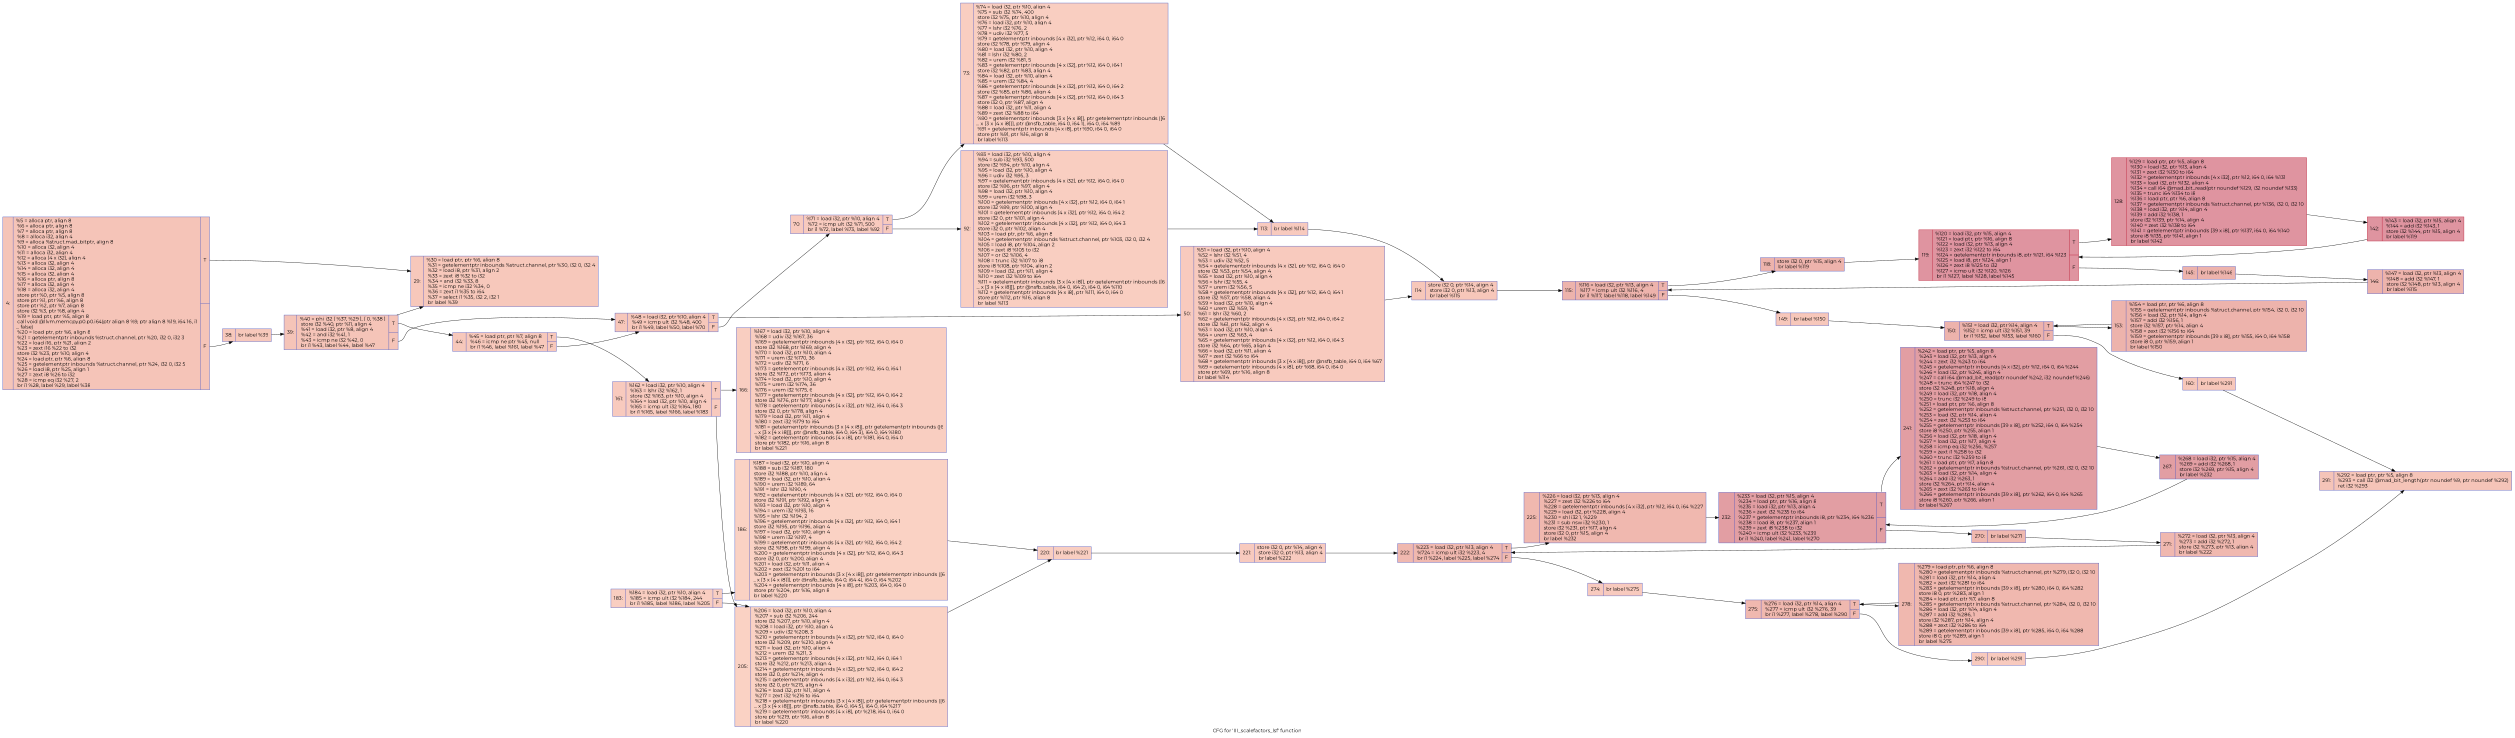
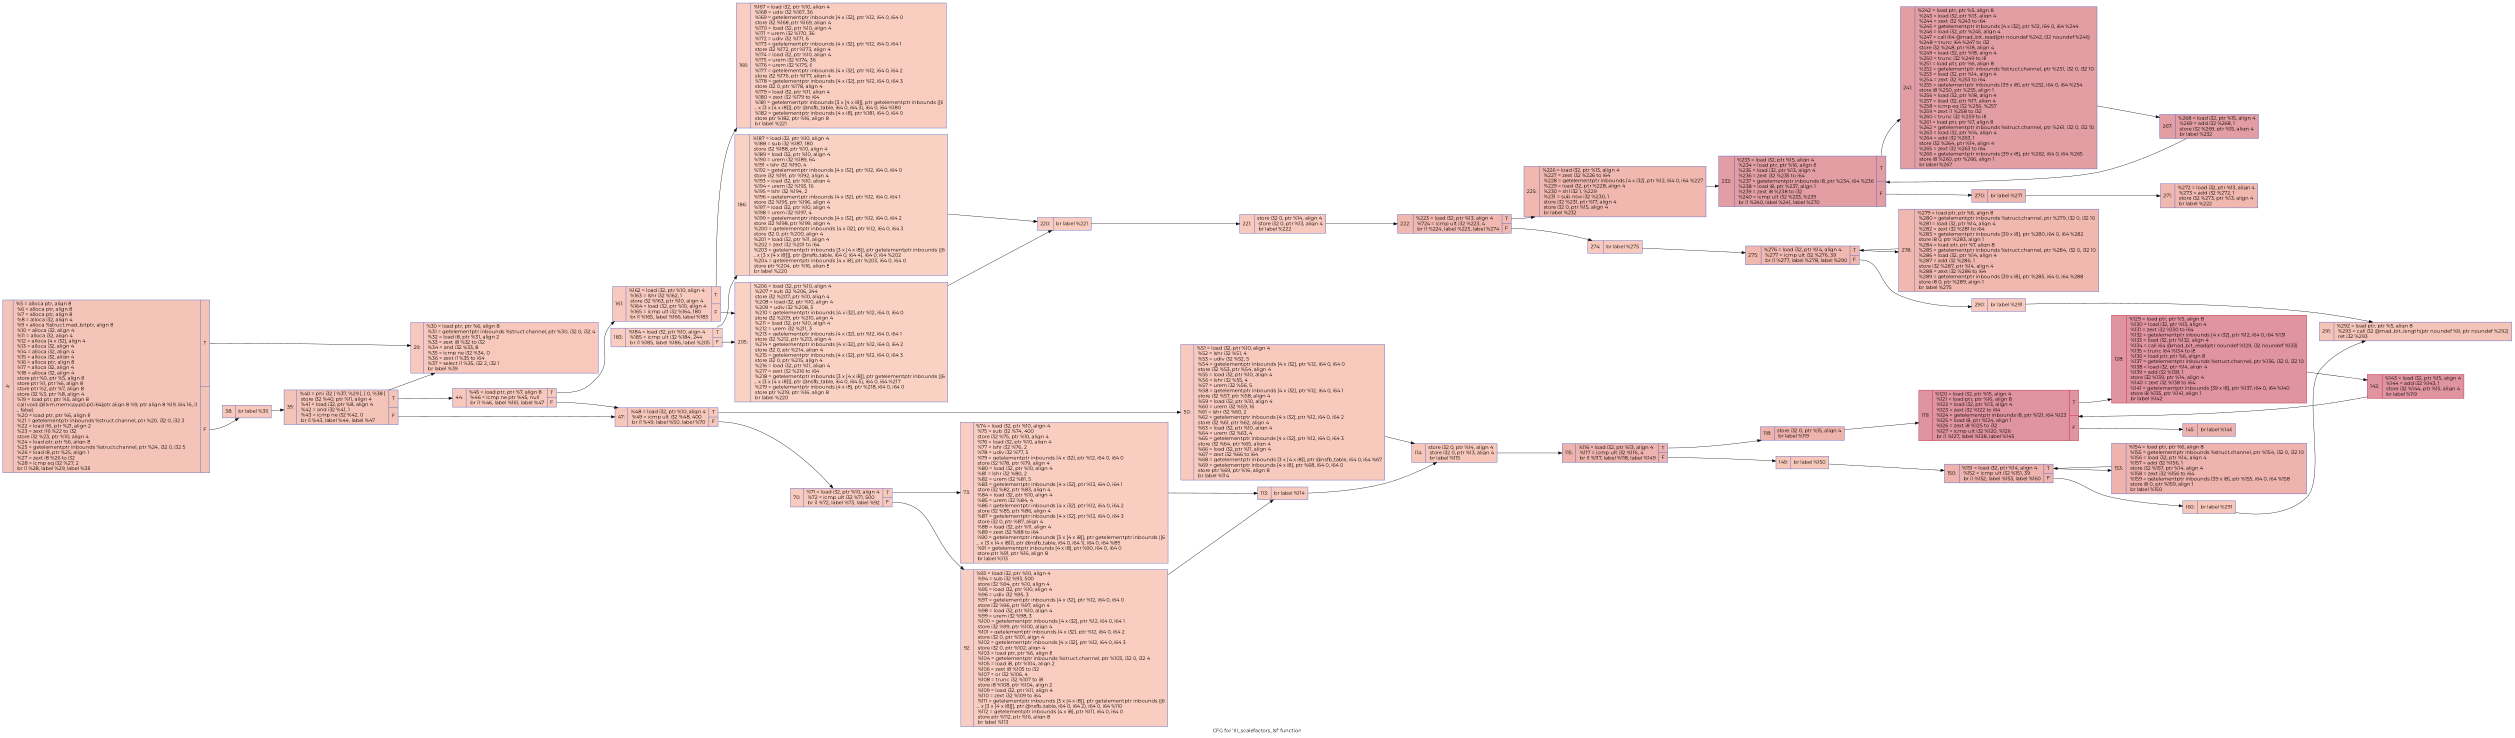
  digraph {
    fontname=Montserrat
    label="CFG for 'III_scalefactors_lsf' function"
    rankdir=LR
    node [color="#3d50c3ff" fillcolor="#ef886b70" fontname=Montserrat shape=record style=filled]
    edge [fontname=Montserrat]
    n1 [fillcolor="#e97a5f70" label="{4:\l|  %5 = alloca ptr, align 8\l  %6 = alloca ptr, align 8\l  %7 = alloca ptr, align 8\l  %8 = alloca i32, align 4\l  %9 = alloca %struct.mad_bitptr, align 8\l  %10 = alloca i32, align 4\l  %11 = alloca i32, align 4\l  %12 = alloca [4 x i32], align 4\l  %13 = alloca i32, align 4\l  %14 = alloca i32, align 4\l  %15 = alloca i32, align 4\l  %16 = alloca ptr, align 8\l  %17 = alloca i32, align 4\l  %18 = alloca i32, align 4\l  store ptr %0, ptr %5, align 8\l  store ptr %1, ptr %6, align 8\l  store ptr %2, ptr %7, align 8\l  store i32 %3, ptr %8, align 4\l  %19 = load ptr, ptr %5, align 8\l  call void @llvm.memcpy.p0.p0.i64(ptr align 8 %9, ptr align 8 %19, i64 16, i1\l... false)\l  %20 = load ptr, ptr %6, align 8\l  %21 = getelementptr inbounds %struct.channel, ptr %20, i32 0, i32 3\l  %22 = load i16, ptr %21, align 2\l  %23 = zext i16 %22 to i32\l  store i32 %23, ptr %10, align 4\l  %24 = load ptr, ptr %6, align 8\l  %25 = getelementptr inbounds %struct.channel, ptr %24, i32 0, i32 5\l  %26 = load i8, ptr %25, align 1\l  %27 = zext i8 %26 to i32\l  %28 = icmp eq i32 %27, 2\l  br i1 %28, label %29, label %38\l|{<s0>T|<s1>F}}"]
    n2 [fillcolor="#ed836670" label="{29:\l|  %30 = load ptr, ptr %6, align 8\l  %31 = getelementptr inbounds %struct.channel, ptr %30, i32 0, i32 4\l  %32 = load i8, ptr %31, align 2\l  %33 = zext i8 %32 to i32\l  %34 = and i32 %33, 8\l  %35 = icmp ne i32 %34, 0\l  %36 = zext i1 %35 to i64\l  %37 = select i1 %35, i32 2, i32 1\l  br label %39\l}"]
    n3 [fillcolor="#ed836670" label="{38:\l|  br label %39\l}"]
    n4 [fillcolor="#e97a5f70" label="{39:\l|  %40 = phi i32 [ %37, %29 ], [ 0, %38 ]\l  store i32 %40, ptr %11, align 4\l  %41 = load i32, ptr %8, align 4\l  %42 = and i32 %41, 1\l  %43 = icmp ne i32 %42, 0\l  br i1 %43, label %44, label %47\l|{<s0>T|<s1>F}}"]
    n5 [fillcolor="#ed836670" label="{44:\l|  %45 = load ptr, ptr %7, align 8\l  %46 = icmp ne ptr %45, null\l  br i1 %46, label %161, label %47\l|{<s0>T|<s1>F}}"]
    n6 [fillcolor="#ec7f6370" label="{47:\l|  %48 = load i32, ptr %10, align 4\l  %49 = icmp ult i32 %48, 400\l  br i1 %49, label %50, label %70\l|{<s0>T|<s1>F}}"]
    n7 [label="{161:\l|  %162 = load i32, ptr %10, align 4\l  %163 = lshr i32 %162, 1\l  store i32 %163, ptr %10, align 4\l  %164 = load i32, ptr %10, align 4\l  %165 = icmp ult i32 %164, 180\l  br i1 %165, label %166, label %183\l|{<s0>T|<s1>F}}"]
    n8 [label="{50:\l|  %51 = load i32, ptr %10, align 4\l  %52 = lshr i32 %51, 4\l  %53 = udiv i32 %52, 5\l  %54 = getelementptr inbounds [4 x i32], ptr %12, i64 0, i64 0\l  store i32 %53, ptr %54, align 4\l  %55 = load i32, ptr %10, align 4\l  %56 = lshr i32 %55, 4\l  %57 = urem i32 %56, 5\l  %58 = getelementptr inbounds [4 x i32], ptr %12, i64 0, i64 1\l  store i32 %57, ptr %58, align 4\l  %59 = load i32, ptr %10, align 4\l  %60 = urem i32 %59, 16\l  %61 = lshr i32 %60, 2\l  %62 = getelementptr inbounds [4 x i32], ptr %12, i64 0, i64 2\l  store i32 %61, ptr %62, align 4\l  %63 = load i32, ptr %10, align 4\l  %64 = urem i32 %63, 4\l  %65 = getelementptr inbounds [4 x i32], ptr %12, i64 0, i64 3\l  store i32 %64, ptr %65, align 4\l  %66 = load i32, ptr %11, align 4\l  %67 = zext i32 %66 to i64\l  %68 = getelementptr inbounds [3 x [4 x i8]], ptr @nsfb_table, i64 0, i64 %67\l  %69 = getelementptr inbounds [4 x i8], ptr %68, i64 0, i64 0\l  store ptr %69, ptr %16, align 8\l  br label %114\l}"]
    n9 [label="{70:\l|  %71 = load i32, ptr %10, align 4\l  %72 = icmp ult i32 %71, 500\l  br i1 %72, label %73, label %92\l|{<s0>T|<s1>F}}"]
    n10 [fillcolor="#f2907270" label="{166:\l|  %167 = load i32, ptr %10, align 4\l  %168 = udiv i32 %167, 36\l  %169 = getelementptr inbounds [4 x i32], ptr %12, i64 0, i64 0\l  store i32 %168, ptr %169, align 4\l  %170 = load i32, ptr %10, align 4\l  %171 = urem i32 %170, 36\l  %172 = udiv i32 %171, 6\l  %173 = getelementptr inbounds [4 x i32], ptr %12, i64 0, i64 1\l  store i32 %172, ptr %173, align 4\l  %174 = load i32, ptr %10, align 4\l  %175 = urem i32 %174, 36\l  %176 = urem i32 %175, 6\l  %177 = getelementptr inbounds [4 x i32], ptr %12, i64 0, i64 2\l  store i32 %176, ptr %177, align 4\l  %178 = getelementptr inbounds [4 x i32], ptr %12, i64 0, i64 3\l  store i32 0, ptr %178, align 4\l  %179 = load i32, ptr %11, align 4\l  %180 = zext i32 %179 to i64\l  %181 = getelementptr inbounds [3 x [4 x i8]], ptr getelementptr inbounds ([6\l... x [3 x [4 x i8]]], ptr @nsfb_table, i64 0, i64 3), i64 0, i64 %180\l  %182 = getelementptr inbounds [4 x i8], ptr %181, i64 0, i64 0\l  store ptr %182, ptr %16, align 8\l  br label %221\l}"]
    n11 [fillcolor="#f4987a70" label="{205:\l|  %206 = load i32, ptr %10, align 4\l  %207 = sub i32 %206, 244\l  store i32 %207, ptr %10, align 4\l  %208 = load i32, ptr %10, align 4\l  %209 = udiv i32 %208, 3\l  %210 = getelementptr inbounds [4 x i32], ptr %12, i64 0, i64 0\l  store i32 %209, ptr %210, align 4\l  %211 = load i32, ptr %10, align 4\l  %212 = urem i32 %211, 3\l  %213 = getelementptr inbounds [4 x i32], ptr %12, i64 0, i64 1\l  store i32 %212, ptr %213, align 4\l  %214 = getelementptr inbounds [4 x i32], ptr %12, i64 0, i64 2\l  store i32 0, ptr %214, align 4\l  %215 = getelementptr inbounds [4 x i32], ptr %12, i64 0, i64 3\l  store i32 0, ptr %215, align 4\l  %216 = load i32, ptr %11, align 4\l  %217 = zext i32 %216 to i64\l  %218 = getelementptr inbounds [3 x [4 x i8]], ptr getelementptr inbounds ([6\l... x [3 x [4 x i8]]], ptr @nsfb_table, i64 0, i64 5), i64 0, i64 %217\l  %219 = getelementptr inbounds [4 x i8], ptr %218, i64 0, i64 0\l  store ptr %219, ptr %16, align 8\l  br label %220\l}"]
    n12 [fillcolor="#ec7f6370" label="{114:\l|  store i32 0, ptr %14, align 4\l  store i32 0, ptr %13, align 4\l  br label %115\l}"]
    n13 [fillcolor="#f2907270" label="{73:\l|  %74 = load i32, ptr %10, align 4\l  %75 = sub i32 %74, 400\l  store i32 %75, ptr %10, align 4\l  %76 = load i32, ptr %10, align 4\l  %77 = lshr i32 %76, 2\l  %78 = udiv i32 %77, 5\l  %79 = getelementptr inbounds [4 x i32], ptr %12, i64 0, i64 0\l  store i32 %78, ptr %79, align 4\l  %80 = load i32, ptr %10, align 4\l  %81 = lshr i32 %80, 2\l  %82 = urem i32 %81, 5\l  %83 = getelementptr inbounds [4 x i32], ptr %12, i64 0, i64 1\l  store i32 %82, ptr %83, align 4\l  %84 = load i32, ptr %10, align 4\l  %85 = urem i32 %84, 4\l  %86 = getelementptr inbounds [4 x i32], ptr %12, i64 0, i64 2\l  store i32 %85, ptr %86, align 4\l  %87 = getelementptr inbounds [4 x i32], ptr %12, i64 0, i64 3\l  store i32 0, ptr %87, align 4\l  %88 = load i32, ptr %11, align 4\l  %89 = zext i32 %88 to i64\l  %90 = getelementptr inbounds [3 x [4 x i8]], ptr getelementptr inbounds ([6\l... x [3 x [4 x i8]]], ptr @nsfb_table, i64 0, i64 1), i64 0, i64 %89\l  %91 = getelementptr inbounds [4 x i8], ptr %90, i64 0, i64 0\l  store ptr %91, ptr %16, align 8\l  br label %113\l}"]
    n14 [fillcolor="#f2907270" label="{92:\l|  %93 = load i32, ptr %10, align 4\l  %94 = sub i32 %93, 500\l  store i32 %94, ptr %10, align 4\l  %95 = load i32, ptr %10, align 4\l  %96 = udiv i32 %95, 3\l  %97 = getelementptr inbounds [4 x i32], ptr %12, i64 0, i64 0\l  store i32 %96, ptr %97, align 4\l  %98 = load i32, ptr %10, align 4\l  %99 = urem i32 %98, 3\l  %100 = getelementptr inbounds [4 x i32], ptr %12, i64 0, i64 1\l  store i32 %99, ptr %100, align 4\l  %101 = getelementptr inbounds [4 x i32], ptr %12, i64 0, i64 2\l  store i32 0, ptr %101, align 4\l  %102 = getelementptr inbounds [4 x i32], ptr %12, i64 0, i64 3\l  store i32 0, ptr %102, align 4\l  %103 = load ptr, ptr %6, align 8\l  %104 = getelementptr inbounds %struct.channel, ptr %103, i32 0, i32 4\l  %105 = load i8, ptr %104, align 2\l  %106 = zext i8 %105 to i32\l  %107 = or i32 %106, 4\l  %108 = trunc i32 %107 to i8\l  store i8 %108, ptr %104, align 2\l  %109 = load i32, ptr %11, align 4\l  %110 = zext i32 %109 to i64\l  %111 = getelementptr inbounds [3 x [4 x i8]], ptr getelementptr inbounds ([6\l... x [3 x [4 x i8]]], ptr @nsfb_table, i64 0, i64 2), i64 0, i64 %110\l  %112 = getelementptr inbounds [4 x i8], ptr %111, i64 0, i64 0\l  store ptr %112, ptr %16, align 8\l  br label %113\l}"]
    n15 [fillcolor="#f2907270" label="{183:\l|  %184 = load i32, ptr %10, align 4\l  %185 = icmp ult i32 %184, 244\l  br i1 %185, label %186, label %205\l|{<s0>T|<s1>F}}"]
    n16 [fillcolor="#f4987a70" label="{186:\l|  %187 = load i32, ptr %10, align 4\l  %188 = sub i32 %187, 180\l  store i32 %188, ptr %10, align 4\l  %189 = load i32, ptr %10, align 4\l  %190 = urem i32 %189, 64\l  %191 = lshr i32 %190, 4\l  %192 = getelementptr inbounds [4 x i32], ptr %12, i64 0, i64 0\l  store i32 %191, ptr %192, align 4\l  %193 = load i32, ptr %10, align 4\l  %194 = urem i32 %193, 16\l  %195 = lshr i32 %194, 2\l  %196 = getelementptr inbounds [4 x i32], ptr %12, i64 0, i64 1\l  store i32 %195, ptr %196, align 4\l  %197 = load i32, ptr %10, align 4\l  %198 = urem i32 %197, 4\l  %199 = getelementptr inbounds [4 x i32], ptr %12, i64 0, i64 2\l  store i32 %198, ptr %199, align 4\l  %200 = getelementptr inbounds [4 x i32], ptr %12, i64 0, i64 3\l  store i32 0, ptr %200, align 4\l  %201 = load i32, ptr %11, align 4\l  %202 = zext i32 %201 to i64\l  %203 = getelementptr inbounds [3 x [4 x i8]], ptr getelementptr inbounds ([6\l... x [3 x [4 x i8]]], ptr @nsfb_table, i64 0, i64 4), i64 0, i64 %202\l  %204 = getelementptr inbounds [4 x i8], ptr %203, i64 0, i64 0\l  store ptr %204, ptr %16, align 8\l  br label %220\l}"]
    n17 [fillcolor="#d6524470" label="{115:\l|  %116 = load i32, ptr %13, align 4\l  %117 = icmp ult i32 %116, 4\l  br i1 %117, label %118, label %149\l|{<s0>T|<s1>F}}"]
    n18 [label="{113:\l|  br label %114\l}"]
    n19 [fillcolor="#d6524470" label="{118:\l|  store i32 0, ptr %15, align 4\l  br label %119\l}"]
    n20 [fillcolor="#ec7f6370" label="{149:\l|  br label %150\l}"]
    n21 [color="#b70d28ff" fillcolor="#b70d2870" label="{119:\l|  %120 = load i32, ptr %15, align 4\l  %121 = load ptr, ptr %16, align 8\l  %122 = load i32, ptr %13, align 4\l  %123 = zext i32 %122 to i64\l  %124 = getelementptr inbounds i8, ptr %121, i64 %123\l  %125 = load i8, ptr %124, align 1\l  %126 = zext i8 %125 to i32\l  %127 = icmp ult i32 %120, %126\l  br i1 %127, label %128, label %145\l|{<s0>T|<s1>F}}"]
    n22 [fillcolor="#d6524470" label="{150:\l|  %151 = load i32, ptr %14, align 4\l  %152 = icmp ult i32 %151, 39\l  br i1 %152, label %153, label %160\l|{<s0>T|<s1>F}}"]
    n23 [color="#b70d28ff" fillcolor="#b70d2870" label="{128:\l|  %129 = load ptr, ptr %5, align 8\l  %130 = load i32, ptr %13, align 4\l  %131 = zext i32 %130 to i64\l  %132 = getelementptr inbounds [4 x i32], ptr %12, i64 0, i64 %131\l  %133 = load i32, ptr %132, align 4\l  %134 = call i64 @mad_bit_read(ptr noundef %129, i32 noundef %133)\l  %135 = trunc i64 %134 to i8\l  %136 = load ptr, ptr %6, align 8\l  %137 = getelementptr inbounds %struct.channel, ptr %136, i32 0, i32 10\l  %138 = load i32, ptr %14, align 4\l  %139 = add i32 %138, 1\l  store i32 %139, ptr %14, align 4\l  %140 = zext i32 %138 to i64\l  %141 = getelementptr inbounds [39 x i8], ptr %137, i64 0, i64 %140\l  store i8 %135, ptr %141, align 1\l  br label %142\l}"]
    n24 [fillcolor="#d6524470" label="{145:\l|  br label %146\l}"]
    n25 [fillcolor="#d6524470" label="{153:\l|  %154 = load ptr, ptr %6, align 8\l  %155 = getelementptr inbounds %struct.channel, ptr %154, i32 0, i32 10\l  %156 = load i32, ptr %14, align 4\l  %157 = add i32 %156, 1\l  store i32 %157, ptr %14, align 4\l  %158 = zext i32 %156 to i64\l  %159 = getelementptr inbounds [39 x i8], ptr %155, i64 0, i64 %158\l  store i8 0, ptr %159, align 1\l  br label %150\l}"]
    n26 [fillcolor="#ec7f6370" label="{160:\l|  br label %291\l}"]
    n27 [color="#b70d28ff" fillcolor="#b70d2870" label="{142:\l|  %143 = load i32, ptr %15, align 4\l  %144 = add i32 %143, 1\l  store i32 %144, ptr %15, align 4\l  br label %119\l}"]
-   n28 [fillcolor="#d6524470" label="{146:\l|  %147 = load i32, ptr %13, align 4\l  %148 = add i32 %147, 1\l  store i32 %148, ptr %13, align 4\l  br label %115\l}"]
    n29 [fillcolor="#e97a5f70" label="{291:\l|  %292 = load ptr, ptr %5, align 8\l  %293 = call i32 @mad_bit_length(ptr noundef %9, ptr noundef %292)\l  ret i32 %293\l}"]
    n30 [label="{221:\l|  store i32 0, ptr %14, align 4\l  store i32 0, ptr %13, align 4\l  br label %222\l}"]
    n31 [fillcolor="#dc5d4a70" label="{222:\l|  %223 = load i32, ptr %13, align 4\l  %724 = icmp ult i32 %223, 4\l  br i1 %224, label %225, label %274\l|{<s0>T|<s1>F}}"]
    n32 [fillcolor="#f2907270" label="{220:\l|  br label %221\l}"]
    n33 [fillcolor="#dc5d4a70" label="{225:\l|  %226 = load i32, ptr %13, align 4\l  %227 = zext i32 %226 to i64\l  %228 = getelementptr inbounds [4 x i32], ptr %12, i64 0, i64 %227\l  %229 = load i32, ptr %228, align 4\l  %230 = shl i32 1, %229\l  %231 = sub nsw i32 %230, 1\l  store i32 %231, ptr %17, align 4\l  store i32 0, ptr %15, align 4\l  br label %232\l}"]
    n34 [label="{274:\l|  br label %275\l}"]
    n35 [fillcolor="#be242e70" label="{232:\l|  %233 = load i32, ptr %15, align 4\l  %234 = load ptr, ptr %16, align 8\l  %235 = load i32, ptr %13, align 4\l  %236 = zext i32 %235 to i64\l  %237 = getelementptr inbounds i8, ptr %234, i64 %236\l  %238 = load i8, ptr %237, align 1\l  %239 = zext i8 %238 to i32\l  %240 = icmp ult i32 %233, %239\l  br i1 %240, label %241, label %270\l|{<s0>T|<s1>F}}"]
    n36 [fillcolor="#dc5d4a70" label="{275:\l|  %276 = load i32, ptr %14, align 4\l  %277 = icmp ult i32 %276, 39\l  br i1 %277, label %278, label %290\l|{<s0>T|<s1>F}}"]
    n37 [fillcolor="#be242e70" label="{241:\l|  %242 = load ptr, ptr %5, align 8\l  %243 = load i32, ptr %13, align 4\l  %244 = zext i32 %243 to i64\l  %245 = getelementptr inbounds [4 x i32], ptr %12, i64 0, i64 %244\l  %246 = load i32, ptr %245, align 4\l  %247 = call i64 @mad_bit_read(ptr noundef %242, i32 noundef %246)\l  %248 = trunc i64 %247 to i32\l  store i32 %248, ptr %18, align 4\l  %249 = load i32, ptr %18, align 4\l  %250 = trunc i32 %249 to i8\l  %251 = load ptr, ptr %6, align 8\l  %252 = getelementptr inbounds %struct.channel, ptr %251, i32 0, i32 10\l  %253 = load i32, ptr %14, align 4\l  %254 = zext i32 %253 to i64\l  %255 = getelementptr inbounds [39 x i8], ptr %252, i64 0, i64 %254\l  store i8 %250, ptr %255, align 1\l  %256 = load i32, ptr %18, align 4\l  %257 = load i32, ptr %17, align 4\l  %258 = icmp eq i32 %256, %257\l  %259 = zext i1 %258 to i32\l  %260 = trunc i32 %259 to i8\l  %261 = load ptr, ptr %7, align 8\l  %262 = getelementptr inbounds %struct.channel, ptr %261, i32 0, i32 10\l  %263 = load i32, ptr %14, align 4\l  %264 = add i32 %263, 1\l  store i32 %264, ptr %14, align 4\l  %265 = zext i32 %263 to i64\l  %266 = getelementptr inbounds [39 x i8], ptr %262, i64 0, i64 %265\l  store i8 %260, ptr %266, align 1\l  br label %267\l}"]
    n38 [fillcolor="#dc5d4a70" label="{270:\l|  br label %271\l}"]
    n39 [fillcolor="#dc5d4a70" label="{278:\l|  %279 = load ptr, ptr %6, align 8\l  %280 = getelementptr inbounds %struct.channel, ptr %279, i32 0, i32 10\l  %281 = load i32, ptr %14, align 4\l  %282 = zext i32 %281 to i64\l  %283 = getelementptr inbounds [39 x i8], ptr %280, i64 0, i64 %282\l  store i8 0, ptr %283, align 1\l  %284 = load ptr, ptr %7, align 8\l  %285 = getelementptr inbounds %struct.channel, ptr %284, i32 0, i32 10\l  %286 = load i32, ptr %14, align 4\l  %287 = add i32 %286, 1\l  store i32 %287, ptr %14, align 4\l  %288 = zext i32 %286 to i64\l  %289 = getelementptr inbounds [39 x i8], ptr %285, i64 0, i64 %288\l  store i8 0, ptr %289, align 1\l  br label %275\l}"]
    n40 [label="{290:\l|  br label %291\l}"]
    n41 [fillcolor="#be242e70" label="{267:\l|  %268 = load i32, ptr %15, align 4\l  %269 = add i32 %268, 1\l  store i32 %269, ptr %15, align 4\l  br label %232\l}"]
    n42 [fillcolor="#dc5d4a70" label="{271:\l|  %272 = load i32, ptr %13, align 4\l  %273 = add i32 %272, 1\l  store i32 %273, ptr %13, align 4\l  br label %222\l}"]
    n1 -> n2 [tailport=s0]
    n1 -> n3 [tailport=s1]
    n3 -> n4
    n4 -> n2
    n4 -> n5 [tailport=s0]
    n4 -> n6 [tailport=s1]
    n5 -> n6 [tailport=s1]
    n5 -> n7 [tailport=s0]
    n6 -> n8 [tailport=s0]
    n6 -> n9 [tailport=s1]
    n7 -> n10 [tailport=s0]
    n7 -> n11 [tailport=s1]
    n8 -> n12
    n9 -> n13 [tailport=s0]
    n9 -> n14 [tailport=s1]
    n11 -> n32
    n12 -> n17
    n13 -> n18
    n14 -> n18
    n15 -> n11 [tailport=s1]
    n15 -> n16 [tailport=s0]
    n16 -> n32
    n17 -> n19 [tailport=s0]
    n17 -> n20 [tailport=s1]
    n18 -> n12
    n19 -> n21
    n20 -> n22
    n21 -> n23 [tailport=s0]
    n21 -> n24 [tailport=s1]
    n22 -> n25 [tailport=s0]
    n22 -> n26 [tailport=s1]
    n23 -> n27
-   n24 -> n28
    n25 -> n22
    n26 -> n29
    n27 -> n21
-   n28 -> n17
    n30 -> n31
    n31 -> n33 [tailport=s0]
    n31 -> n34 [tailport=s1]
    n32 -> n30
    n33 -> n35
    n34 -> n36
    n35 -> n37 [tailport=s0]
    n35 -> n38 [tailport=s1]
    n36 -> n39 [tailport=s0]
    n36 -> n40 [tailport=s1]
    n37 -> n41
    n38 -> n42
    n39 -> n36
    n40 -> n29
    n41 -> n35
-   n42 -> n31
  }
